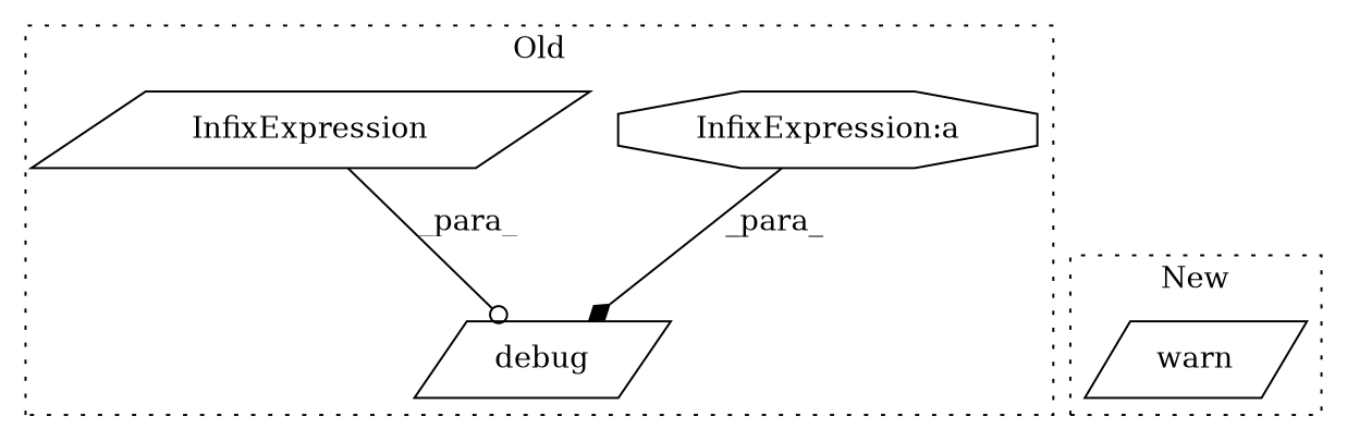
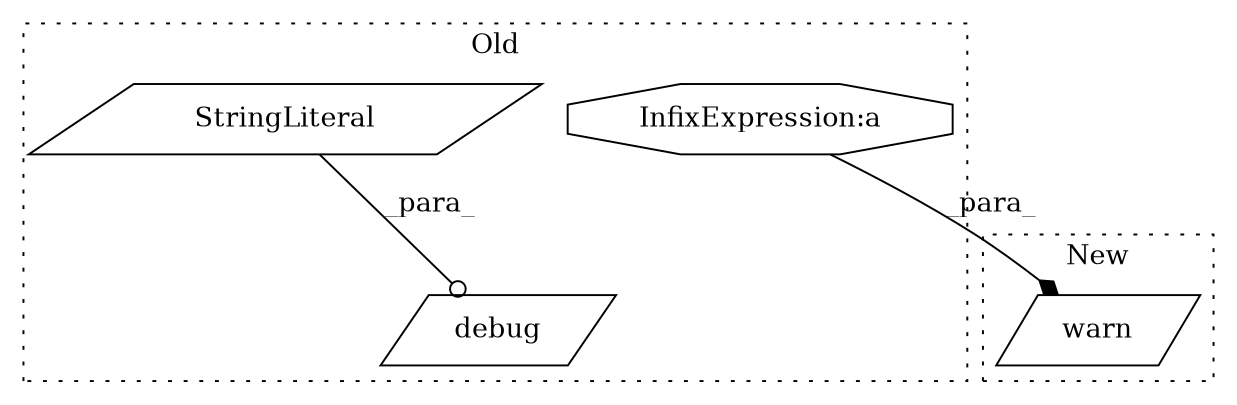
  digraph {
    node [a=32 shape=parallelogram]
    n1 [l="5,1" label=warn s="2606,2743"]
    n2 [l="6,1" label=debug s="2586,2639"]
    n3 [a=27 l=3 label="InfixExpression:a" s=2626 shape=octagon]
-   n4 [a=45 l=34 label=InfixExpression s=2592]
+   n4 [a=45 l=34 label=StringLiteral s=2592]
    subgraph cluster_1 {
      label=New
      style=dotted
      n1
    }
    subgraph cluster_2 {
      label=Old
      style=dotted
      n2
      n3
      n4
    }
-   n3 -> n2 [arrowhead=diamond label=_para_]
+   n3 -> n1 [arrowhead=diamond label=_para_]
    n4 -> n2 [arrowhead=odot label=_para_]
  }
